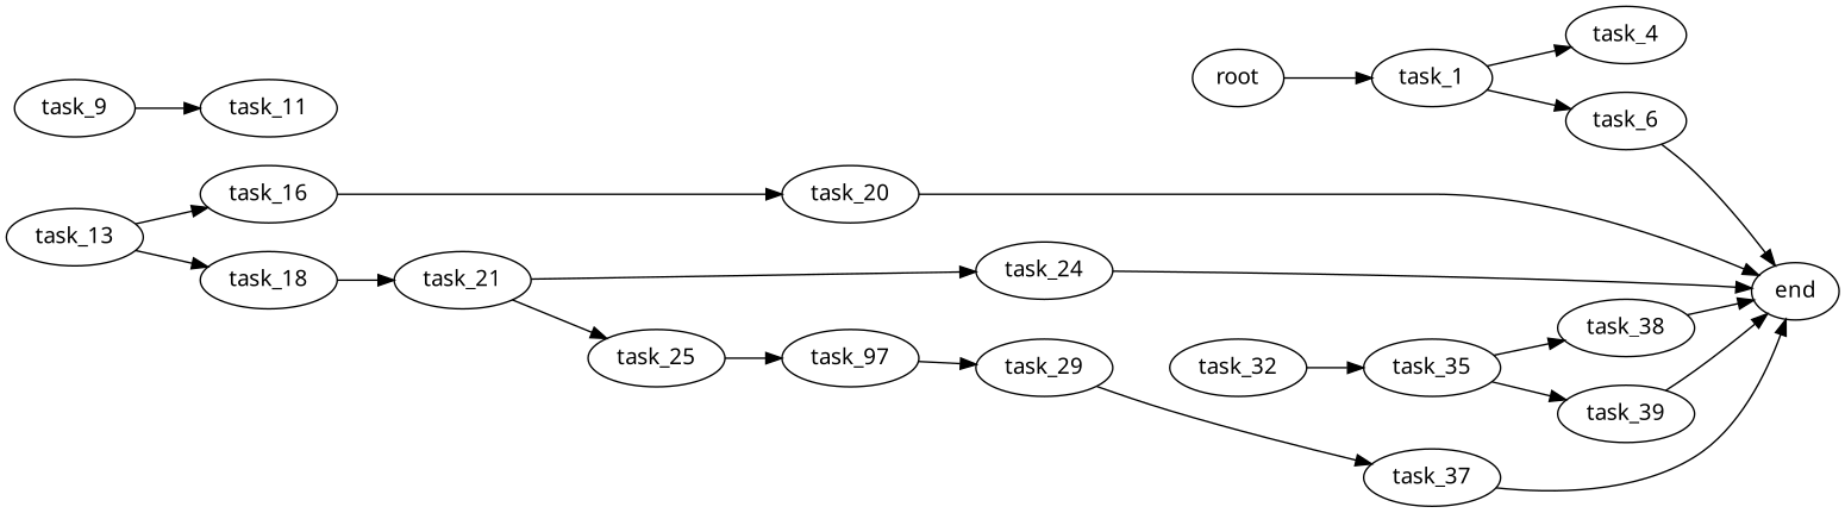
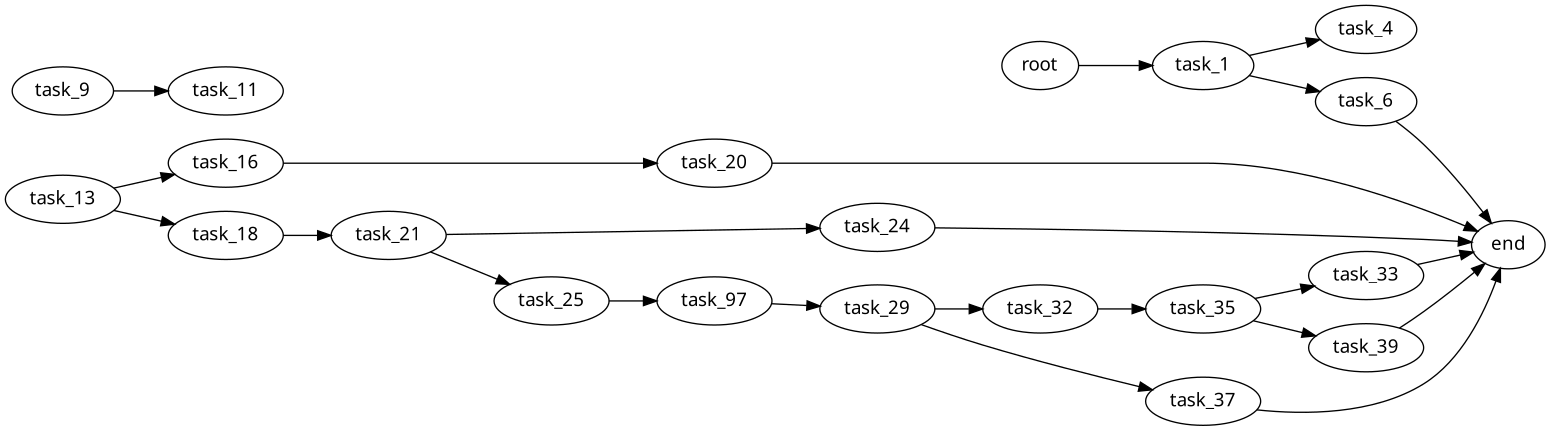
  digraph {
    fontname="Noto Sans"
    rankdir=LR
    node [fontname="Noto Sans"]
    edge [fontname="Noto Sans"]
    root
    task_1
    task_4
    task_6
    end
    task_9
    task_11
    task_13
    task_16
    task_18
    task_20
    task_21
    task_24
    task_25
    n15 [label=task_97]
    task_29
    task_32
    n18 [label=task_37]
    task_35
-   task_38
+   task_38 [label=task_33]
    task_39
    root -> task_1
    task_1 -> task_4
    task_1 -> task_6
    task_6 -> end
    task_9 -> task_11
    task_13 -> task_16
    task_13 -> task_18
    task_16 -> task_20
    task_18 -> task_21
    task_20 -> end
    task_21 -> task_24
    task_21 -> task_25
    task_24 -> end
    task_25 -> n15
    n15 -> task_29
+   task_29 -> task_32
    task_29 -> n18
    task_32 -> task_35
    n18 -> end
    task_35 -> task_38
    task_35 -> task_39
    task_38 -> end
    task_39 -> end
  }
